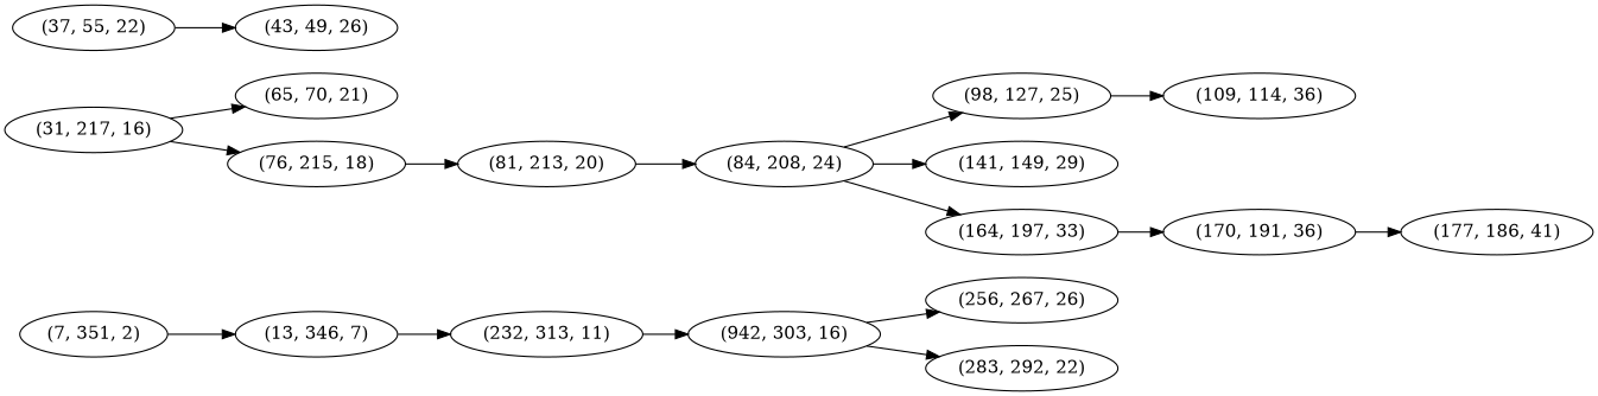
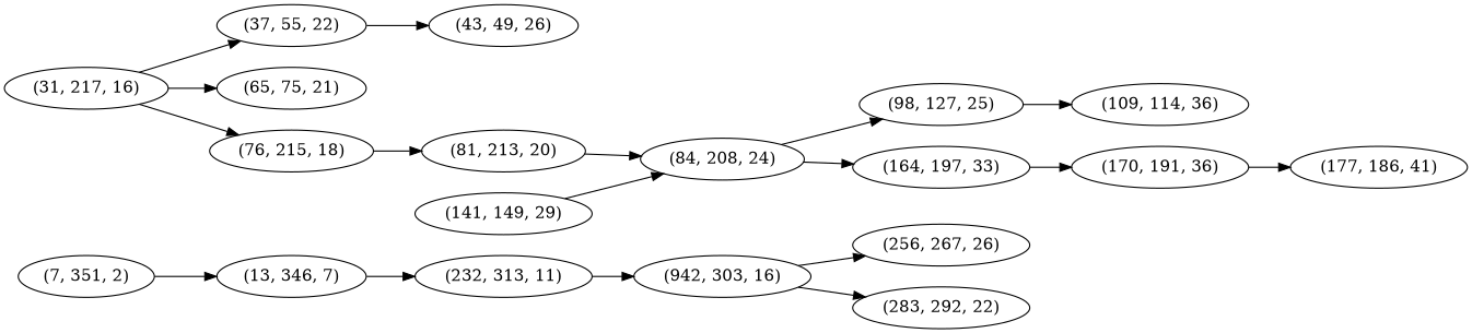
  digraph {
    rankdir=LR
    "(7, 351, 2)"
    "(13, 346, 7)"
    "(232, 313, 11)"
    n4 [label="(942, 303, 16)"]
    "(31, 217, 16)"
    "(37, 55, 22)"
-   "(65, 70, 21)"
+   "(65, 70, 21)" [label="(65, 75, 21)"]
    "(76, 215, 18)"
    "(43, 49, 26)"
    "(81, 213, 20)"
    n11 [label="(84, 208, 24)"]
    "(98, 127, 25)"
    "(141, 149, 29)"
    "(164, 197, 33)"
    "(109, 114, 36)"
    "(170, 191, 36)"
    "(177, 186, 41)"
    "(256, 267, 26)"
    "(283, 292, 22)"
    "(7, 351, 2)" -> "(13, 346, 7)"
    "(13, 346, 7)" -> "(232, 313, 11)"
    "(232, 313, 11)" -> n4
    n4 -> "(256, 267, 26)"
    n4 -> "(283, 292, 22)"
+   "(31, 217, 16)" -> "(37, 55, 22)"
    "(31, 217, 16)" -> "(65, 70, 21)"
    "(31, 217, 16)" -> "(76, 215, 18)"
    "(37, 55, 22)" -> "(43, 49, 26)"
    "(76, 215, 18)" -> "(81, 213, 20)"
    "(81, 213, 20)" -> n11
    n11 -> "(98, 127, 25)"
-   n11 -> "(141, 149, 29)"
+   "(141, 149, 29)" -> n11
    n11 -> "(164, 197, 33)"
    "(98, 127, 25)" -> "(109, 114, 36)"
    "(164, 197, 33)" -> "(170, 191, 36)"
    "(170, 191, 36)" -> "(177, 186, 41)"
  }
